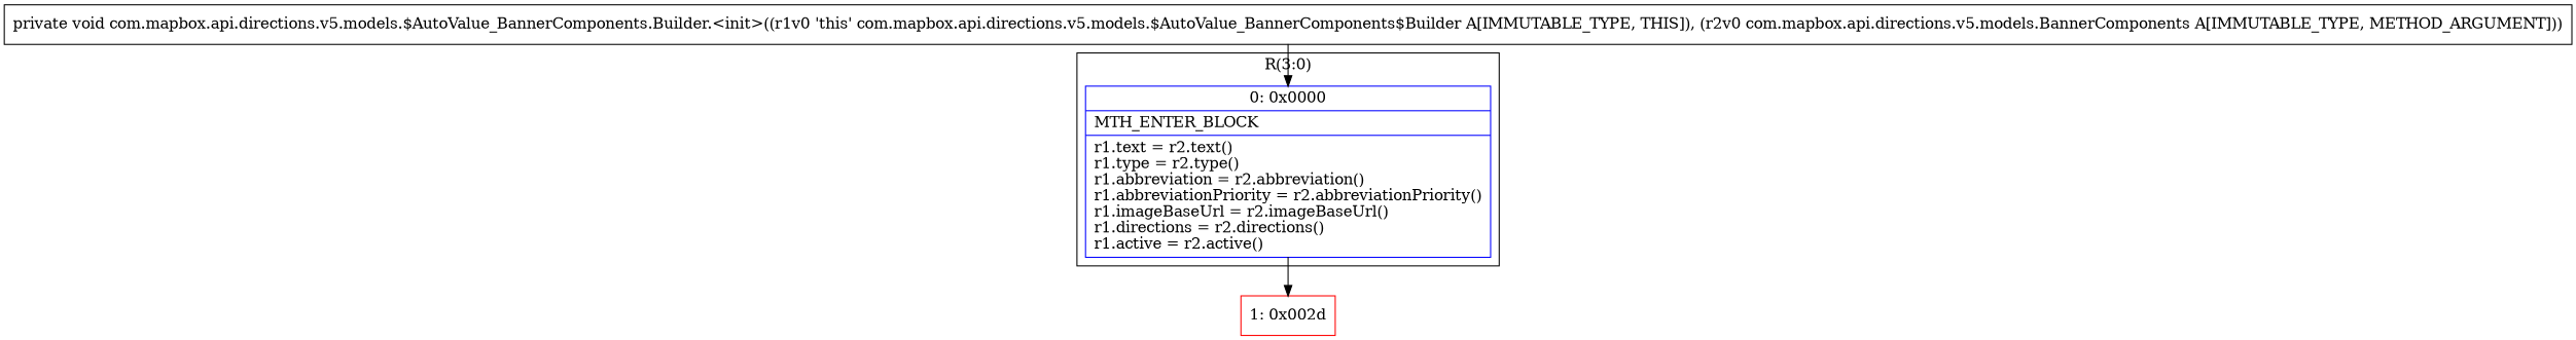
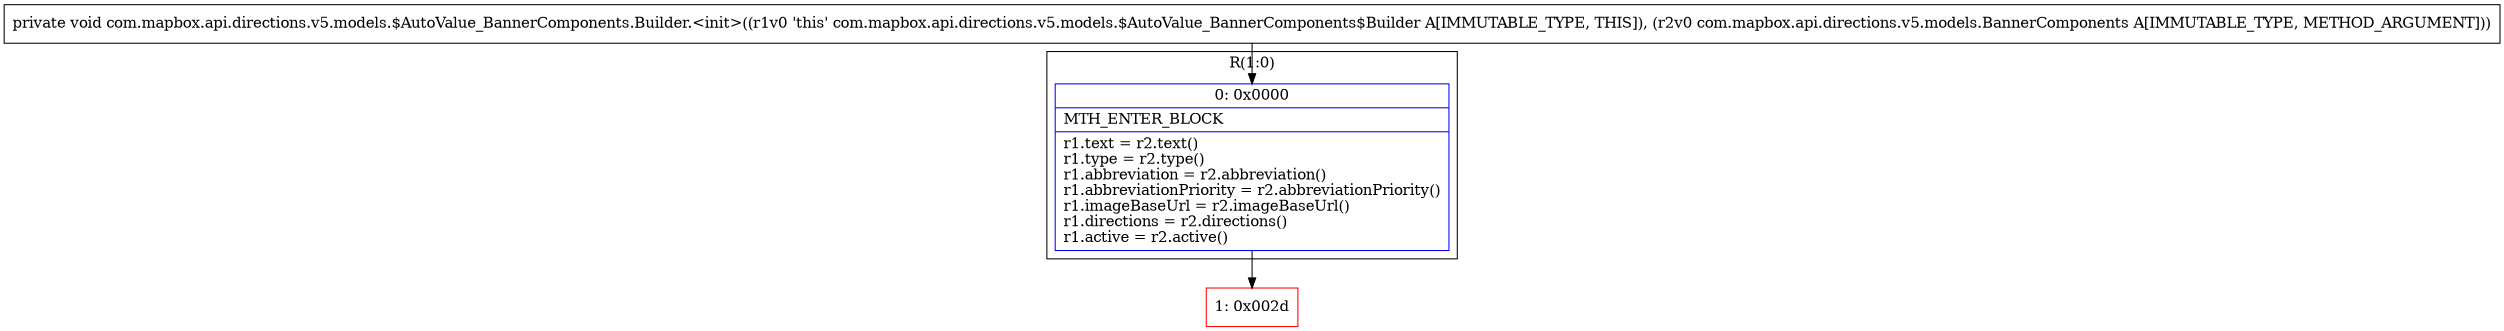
  digraph {
    node [shape=record]
    n1 [color=blue label="{0\:\ 0x0000|MTH_ENTER_BLOCK\l|r1.text = r2.text()\lr1.type = r2.type()\lr1.abbreviation = r2.abbreviation()\lr1.abbreviationPriority = r2.abbreviationPriority()\lr1.imageBaseUrl = r2.imageBaseUrl()\lr1.directions = r2.directions()\lr1.active = r2.active()\l}"]
    n2 [color=red label="{1\:\ 0x002d}"]
    n3 [label="{private void com.mapbox.api.directions.v5.models.$AutoValue_BannerComponents.Builder.\<init\>((r1v0 'this' com.mapbox.api.directions.v5.models.$AutoValue_BannerComponents$Builder A[IMMUTABLE_TYPE, THIS]), (r2v0 com.mapbox.api.directions.v5.models.BannerComponents A[IMMUTABLE_TYPE, METHOD_ARGUMENT])) }"]
    subgraph cluster_1 {
-     label="R(3:0)"
+     label="R(1:0)"
      n1
    }
    n1 -> n2
    n3 -> n1
  }
